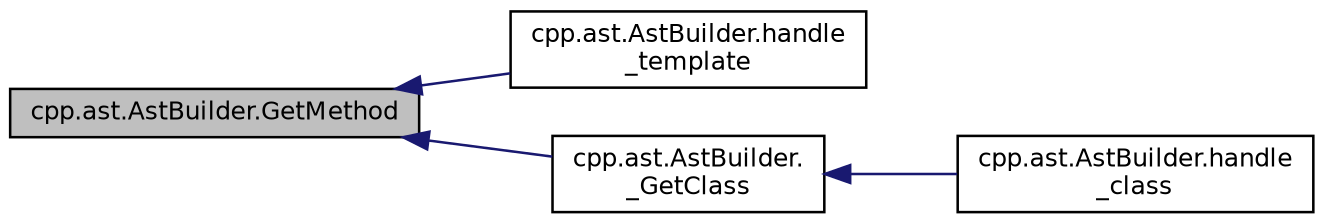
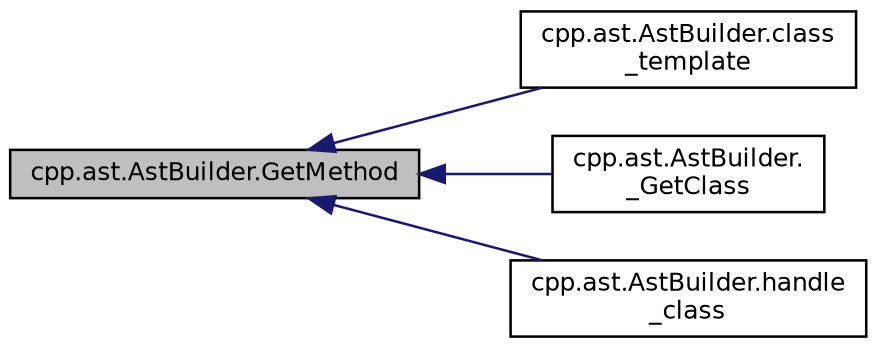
  digraph {
    rankdir=LR
    node [color=black fillcolor=white fontname=Helvetica fontsize=10 shape=record style=filled]
    edge [color=midnightblue dir=back fontname=Helvetica fontsize=10 labelfontname=Helvetica labelfontsize=10 style=solid]
    n1 [fillcolor=grey75 fontcolor=black height=0.2 label="cpp.ast.AstBuilder.GetMethod" width=0.4]
-   n2 [height=0.2 label="cpp.ast.AstBuilder.handle\l_template" width=0.4]
+   n2 [height=0.2 label="cpp.ast.AstBuilder.class\l_template" width=0.4]
    n3 [height=0.2 label="cpp.ast.AstBuilder.\l_GetClass" width=0.4]
    n4 [height=0.2 label="cpp.ast.AstBuilder.handle\l_class" width=0.4]
    n1 -> n2
    n1 -> n3
-   n3 -> n4
+   n1 -> n4
  }
